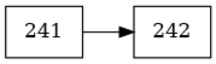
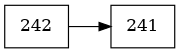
  digraph {
    rankdir=LR
    node [shape=record]
    n1 [label="{242}"]
    n2 [label="{241}"]
-   n2 -> n1
+   n1 -> n2
  }
